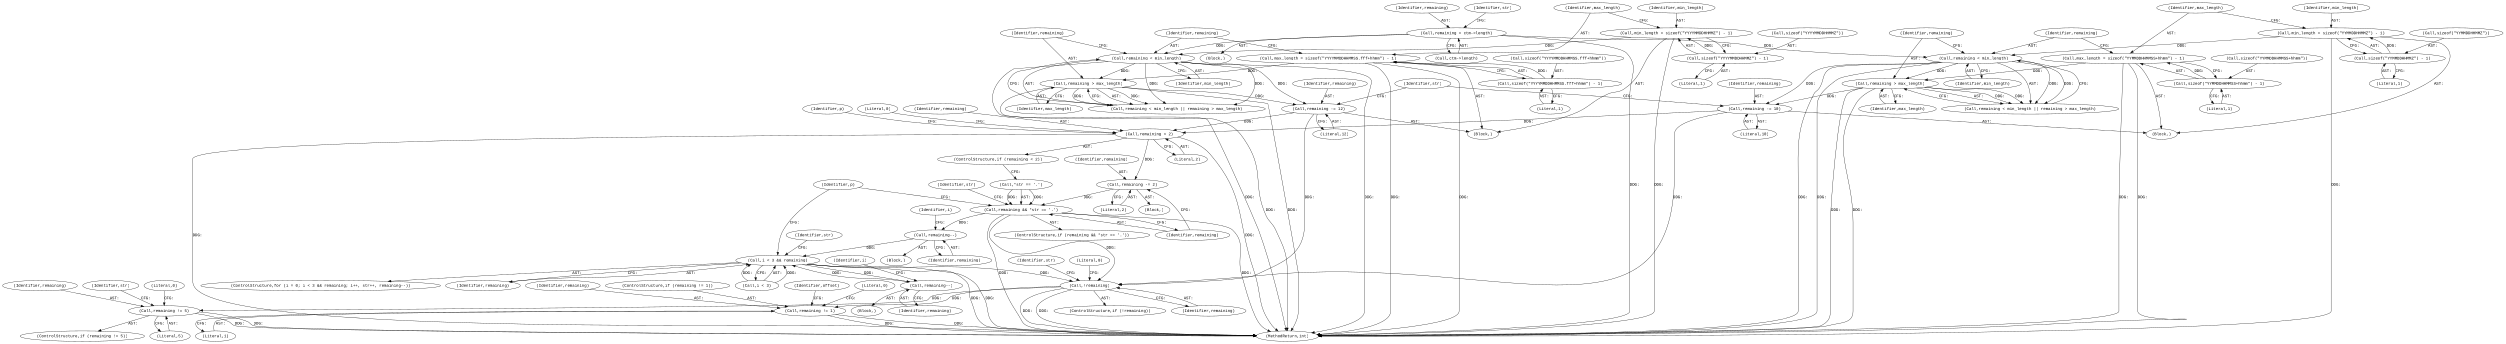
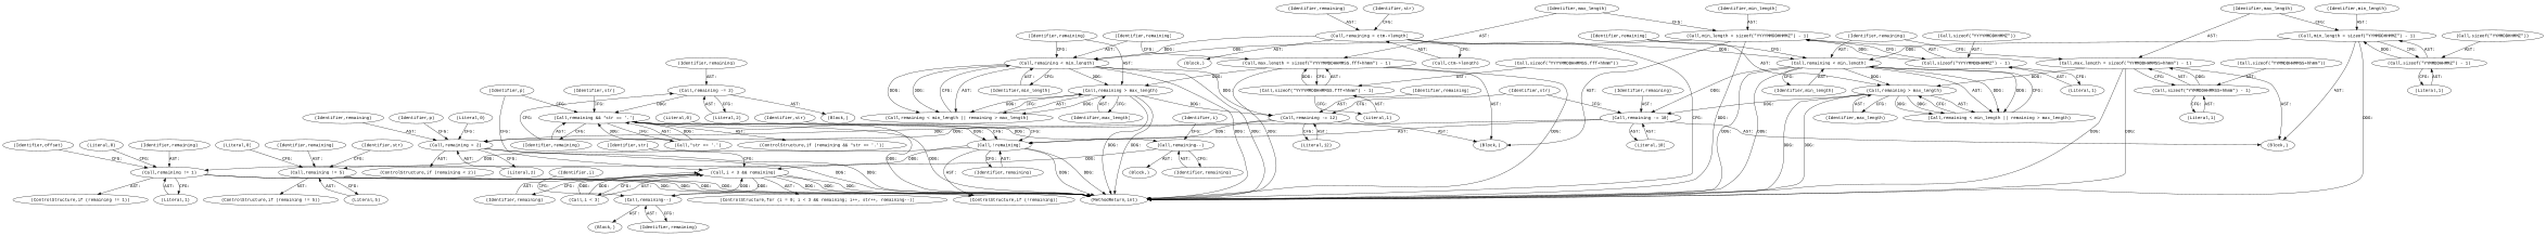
  digraph {
    fontname="Liberation Mono"
    node [fontname="Liberation Mono"]
    edge [fontname="Liberation Mono"]
    n1 [label="(Call,remaining -= 2)"]
    n2 [label="(Call,remaining && *str == '.')"]
    n3 [label="(Block,)"]
    n4 [label="(Literal,2)"]
    n5 [label="(MethodReturn,int)"]
    n6 [label="(Call,!remaining)"]
    n7 [label="(Call,remaining--)"]
    n8 [label="(ControlStructure,if (remaining && *str == '.'))"]
    n9 [label="(Call,*str == '.')"]
    n10 [label="(Identifier,remaining)"]
    n11 [label="(Call,remaining < 2)"]
    n12 [label="(ControlStructure,if (remaining < 2))"]
    n13 [label="(Literal,2)"]
    n14 [label="(Call,remaining -= 12)"]
    n15 [label="(Block,)"]
    n16 [label="(Literal,12)"]
    n17 [label="(Call,remaining != 1)"]
    n18 [label="(Call,remaining != 5)"]
    n19 [label="(Identifier,remaining)"]
    n20 [label="(ControlStructure,if (!remaining))"]
    n21 [label="(Call,remaining < min_length)"]
    n22 [label="(Call,remaining > max_length)"]
    n23 [label="(Identifier,min_length)"]
    n24 [label="(Call,remaining < min_length || remaining > max_length)"]
    n25 [label="(Identifier,max_length)"]
    n26 [label="(Call,remaining = ctm->length)"]
    n27 [label="(Call,remaining < min_length)"]
    n28 [label="(Block,)"]
    n29 [label="(Call,ctm->length)"]
    n30 [label="(Call,remaining -= 10)"]
    n31 [label="(Call,remaining > max_length)"]
    n32 [label="(Call,remaining < min_length || remaining > max_length)"]
    n33 [label="(Identifier,min_length)"]
    n34 [label="(Call,min_length = sizeof(\"YYYYMMDDHHMMZ\") - 1)"]
    n35 [label="(Call,sizeof(\"YYYYMMDDHHMMZ\") - 1)"]
    n36 [label="(Literal,1)"]
    n37 [label="(Call,max_length = sizeof(\"YYYYMMDDHHMMSS.fff+hhmm\") - 1)"]
    n38 [label="(Call,sizeof(\"YYYYMMDDHHMMSS.fff+hhmm\") - 1)"]
    n39 [label="(Literal,1)"]
    n40 [label="(Literal,10)"]
    n41 [label="(Block,)"]
    n42 [label="(Identifier,max_length)"]
    n43 [label="(Call,min_length = sizeof(\"YYMMDDHHMMZ\") - 1)"]
    n44 [label="(Call,sizeof(\"YYMMDDHHMMZ\") - 1)"]
    n45 [label="(Literal,1)"]
    n46 [label="(Call,max_length = sizeof(\"YYMMDDHHMMSS+hhmm\") - 1)"]
    n47 [label="(Call,sizeof(\"YYMMDDHHMMSS+hhmm\") - 1)"]
    n48 [label="(Literal,1)"]
    n49 [label="(Call,i < 3 && remaining)"]
    n50 [label="(Identifier,remaining)"]
    n51 [label="(Block,)"]
    n52 [label="(Call,remaining--)"]
    n53 [label="(ControlStructure,for (i = 0; i < 3 && remaining; i++, str++, remaining--))"]
    n54 [label="(Identifier,remaining)"]
    n55 [label="(Call,i < 3)"]
    n56 [label="(Block,)"]
    n57 [label="(Identifier,remaining)"]
    n58 [label="(ControlStructure,if (remaining != 1))"]
    n59 [label="(Literal,1)"]
    n60 [label="(Literal,5)"]
    n61 [label="(ControlStructure,if (remaining != 5))"]
    n62 [label="(Literal,0)"]
    n63 [label="(Identifier,max_length)"]
    n64 [label="(Identifier,remaining)"]
    n65 [label="(Identifier,offset)"]
    n66 [label="(Literal,0)"]
    n67 [label="(Identifier,min_length)"]
    n68 [label="(Identifier,remaining)"]
    n69 [label="(Identifier,remaining)"]
    n70 [label="(Identifier,remaining)"]
    n71 [label="(Identifier,str)"]
    n72 [label="(Identifier,str)"]
    n73 [label="(Call,sizeof(\"YYYYMMDDHHMMSS.fff+hhmm\"))"]
    n74 [label="(Call,sizeof(\"YYMMDDHHMMSS+hhmm\"))"]
    n75 [label="(Identifier,remaining)"]
    n76 [label="(Identifier,remaining)"]
    n77 [label="(Call,sizeof(\"YYMMDDHHMMZ\"))"]
    n78 [label="(Identifier,max_length)"]
    n79 [label="(Identifier,p)"]
    n80 [label="(Identifier,remaining)"]
    n81 [label="(Identifier,remaining)"]
    n82 [label="(Identifier,remaining)"]
    n83 [label="(Identifier,remaining)"]
    n84 [label="(Identifier,i)"]
    n85 [label="(Identifier,p)"]
    n86 [label="(Literal,0)"]
    n87 [label="(Identifier,remaining)"]
    n88 [label="(Identifier,min_length)"]
    n89 [label="(Identifier,i)"]
    n90 [label="(Identifier,str)"]
    n91 [label="(Identifier,str)"]
    n92 [label="(Identifier,str)"]
    n93 [label="(Call,sizeof(\"YYYYMMDDHHMMZ\"))"]
    n94 [label="(Identifier,str)"]
    n95 [label="(Literal,0)"]
    n1 -> n2 [label="DDG: "]
    n1 -> n3 [label="AST: "]
    n1 -> n4 [label="CFG: "]
    n2 -> n5 [label="DDG: "]
    n2 -> n5 [label="DDG: "]
    n2 -> n6 [label="DDG: "]
    n2 -> n7 [label="DDG: "]
    n2 -> n8 [label="AST: "]
-   n12 -> n9 [label="CFG: "]
+   n2 -> n9 [label="CFG: "]
    n2 -> n10 [label="CFG: "]
    n4 -> n1 [label="AST: "]
    n6 -> n5 [label="DDG: "]
    n6 -> n5 [label="DDG: "]
    n6 -> n17 [label="DDG: "]
    n6 -> n18 [label="DDG: "]
    n6 -> n19 [label="CFG: "]
    n6 -> n20 [label="AST: "]
    n7 -> n49 [label="DDG: "]
    n7 -> n50 [label="CFG: "]
    n7 -> n51 [label="AST: "]
    n9 -> n2 [label="AST: "]
    n9 -> n2 [label="DDG: "]
    n9 -> n2 [label="DDG: "]
    n10 -> n1 [label="CFG: "]
    n10 -> n2 [label="AST: "]
-   n11 -> n1 [label="DDG: "]
    n11 -> n5 [label="DDG: "]
    n11 -> n5 [label="DDG: "]
    n11 -> n12 [label="AST: "]
    n11 -> n13 [label="CFG: "]
    n13 -> n11 [label="AST: "]
    n14 -> n6 [label="DDG: "]
    n14 -> n11 [label="DDG: "]
    n14 -> n15 [label="AST: "]
    n14 -> n16 [label="CFG: "]
    n16 -> n14 [label="AST: "]
    n17 -> n5 [label="DDG: "]
    n17 -> n5 [label="DDG: "]
-   n58 -> n17 [label="AST: "]
+   n17 -> n58 [label="AST: "]
    n17 -> n59 [label="CFG: "]
    n18 -> n5 [label="DDG: "]
    n18 -> n5 [label="DDG: "]
    n18 -> n60 [label="CFG: "]
    n18 -> n61 [label="AST: "]
    n19 -> n6 [label="AST: "]
    n21 -> n5 [label="DDG: "]
    n21 -> n5 [label="DDG: "]
    n21 -> n14 [label="DDG: "]
    n21 -> n22 [label="DDG: "]
    n21 -> n23 [label="CFG: "]
    n21 -> n24 [label="AST: "]
    n21 -> n24 [label="DDG: "]
    n21 -> n24 [label="DDG: "]
    n22 -> n5 [label="DDG: "]
    n22 -> n5 [label="DDG: "]
    n22 -> n14 [label="DDG: "]
    n22 -> n24 [label="AST: "]
    n22 -> n24 [label="DDG: "]
    n22 -> n24 [label="DDG: "]
    n22 -> n25 [label="CFG: "]
    n23 -> n21 [label="AST: "]
    n24 -> n21 [label="CFG: "]
    n24 -> n22 [label="CFG: "]
    n25 -> n22 [label="AST: "]
-   n26 -> n5 [label="DDG: "]
+   n26 -> n5 [label="CFG: "]
    n26 -> n21 [label="DDG: "]
    n26 -> n27 [label="DDG: "]
    n26 -> n28 [label="AST: "]
    n26 -> n29 [label="CFG: "]
    n27 -> n5 [label="DDG: "]
    n27 -> n5 [label="DDG: "]
    n27 -> n30 [label="DDG: "]
    n27 -> n31 [label="DDG: "]
    n27 -> n32 [label="AST: "]
    n27 -> n32 [label="DDG: "]
    n27 -> n32 [label="DDG: "]
    n27 -> n33 [label="CFG: "]
    n29 -> n26 [label="AST: "]
-   n30 -> n6 [label="DDG: "]
+   n30 -> n6 [label="AST: "]
    n30 -> n11 [label="DDG: "]
    n30 -> n40 [label="AST: "]
    n30 -> n41 [label="AST: "]
    n31 -> n5 [label="DDG: "]
    n31 -> n5 [label="DDG: "]
    n31 -> n30 [label="DDG: "]
    n31 -> n32 [label="AST: "]
    n31 -> n32 [label="DDG: "]
    n31 -> n32 [label="DDG: "]
    n31 -> n42 [label="CFG: "]
    n32 -> n27 [label="CFG: "]
    n32 -> n31 [label="CFG: "]
    n33 -> n27 [label="AST: "]
    n34 -> n5 [label="DDG: "]
    n34 -> n15 [label="AST: "]
    n34 -> n21 [label="DDG: "]
    n34 -> n35 [label="CFG: "]
    n35 -> n34 [label="AST: "]
    n35 -> n34 [label="DDG: "]
    n35 -> n36 [label="CFG: "]
    n36 -> n35 [label="AST: "]
    n37 -> n5 [label="DDG: "]
    n37 -> n5 [label="DDG: "]
    n37 -> n15 [label="AST: "]
    n37 -> n22 [label="DDG: "]
    n37 -> n38 [label="CFG: "]
    n38 -> n37 [label="AST: "]
    n38 -> n37 [label="DDG: "]
    n38 -> n39 [label="CFG: "]
    n39 -> n38 [label="AST: "]
    n40 -> n30 [label="AST: "]
    n42 -> n31 [label="AST: "]
    n43 -> n5 [label="DDG: "]
    n43 -> n27 [label="DDG: "]
    n43 -> n41 [label="AST: "]
    n43 -> n44 [label="CFG: "]
    n44 -> n43 [label="AST: "]
    n44 -> n43 [label="DDG: "]
    n44 -> n45 [label="CFG: "]
    n45 -> n44 [label="AST: "]
    n46 -> n5 [label="DDG: "]
    n46 -> n5 [label="DDG: "]
    n46 -> n31 [label="DDG: "]
    n46 -> n41 [label="AST: "]
    n46 -> n47 [label="CFG: "]
    n47 -> n46 [label="AST: "]
    n47 -> n46 [label="DDG: "]
    n47 -> n48 [label="CFG: "]
    n48 -> n47 [label="AST: "]
    n49 -> n5 [label="DDG: "]
    n49 -> n5 [label="DDG: "]
-   n49 -> n6 [label="DDG: "]
+   n49 -> n20 [label="DDG: "]
    n49 -> n52 [label="DDG: "]
    n49 -> n53 [label="AST: "]
    n49 -> n54 [label="CFG: "]
    n49 -> n55 [label="CFG: "]
    n50 -> n7 [label="AST: "]
    n52 -> n49 [label="DDG: "]
    n52 -> n56 [label="AST: "]
    n52 -> n57 [label="CFG: "]
    n54 -> n49 [label="AST: "]
    n55 -> n49 [label="AST: "]
    n55 -> n49 [label="DDG: "]
    n55 -> n49 [label="DDG: "]
    n57 -> n52 [label="AST: "]
    n59 -> n17 [label="AST: "]
    n60 -> n18 [label="AST: "]
    n62 -> n18 [label="CFG: "]
    n63 -> n34 [label="CFG: "]
    n63 -> n37 [label="AST: "]
    n64 -> n27 [label="CFG: "]
    n64 -> n31 [label="AST: "]
    n65 -> n17 [label="CFG: "]
    n66 -> n17 [label="CFG: "]
    n67 -> n43 [label="AST: "]
    n68 -> n27 [label="AST: "]
    n68 -> n46 [label="CFG: "]
    n69 -> n21 [label="CFG: "]
    n69 -> n22 [label="AST: "]
    n70 -> n26 [label="AST: "]
    n71 -> n14 [label="CFG: "]
    n71 -> n30 [label="CFG: "]
    n72 -> n2 [label="CFG: "]
    n73 -> n38 [label="AST: "]
    n74 -> n47 [label="AST: "]
    n75 -> n18 [label="AST: "]
    n76 -> n11 [label="AST: "]
    n77 -> n44 [label="AST: "]
    n78 -> n43 [label="CFG: "]
    n78 -> n46 [label="AST: "]
    n79 -> n11 [label="CFG: "]
    n80 -> n1 [label="AST: "]
    n81 -> n30 [label="AST: "]
    n82 -> n21 [label="AST: "]
    n82 -> n37 [label="CFG: "]
    n83 -> n14 [label="AST: "]
    n84 -> n52 [label="CFG: "]
    n85 -> n2 [label="CFG: "]
    n85 -> n49 [label="CFG: "]
    n86 -> n6 [label="CFG: "]
    n87 -> n17 [label="AST: "]
    n88 -> n34 [label="AST: "]
    n89 -> n7 [label="CFG: "]
    n90 -> n18 [label="CFG: "]
    n91 -> n26 [label="CFG: "]
    n92 -> n49 [label="CFG: "]
    n93 -> n35 [label="AST: "]
    n94 -> n6 [label="CFG: "]
    n95 -> n11 [label="CFG: "]
  }
